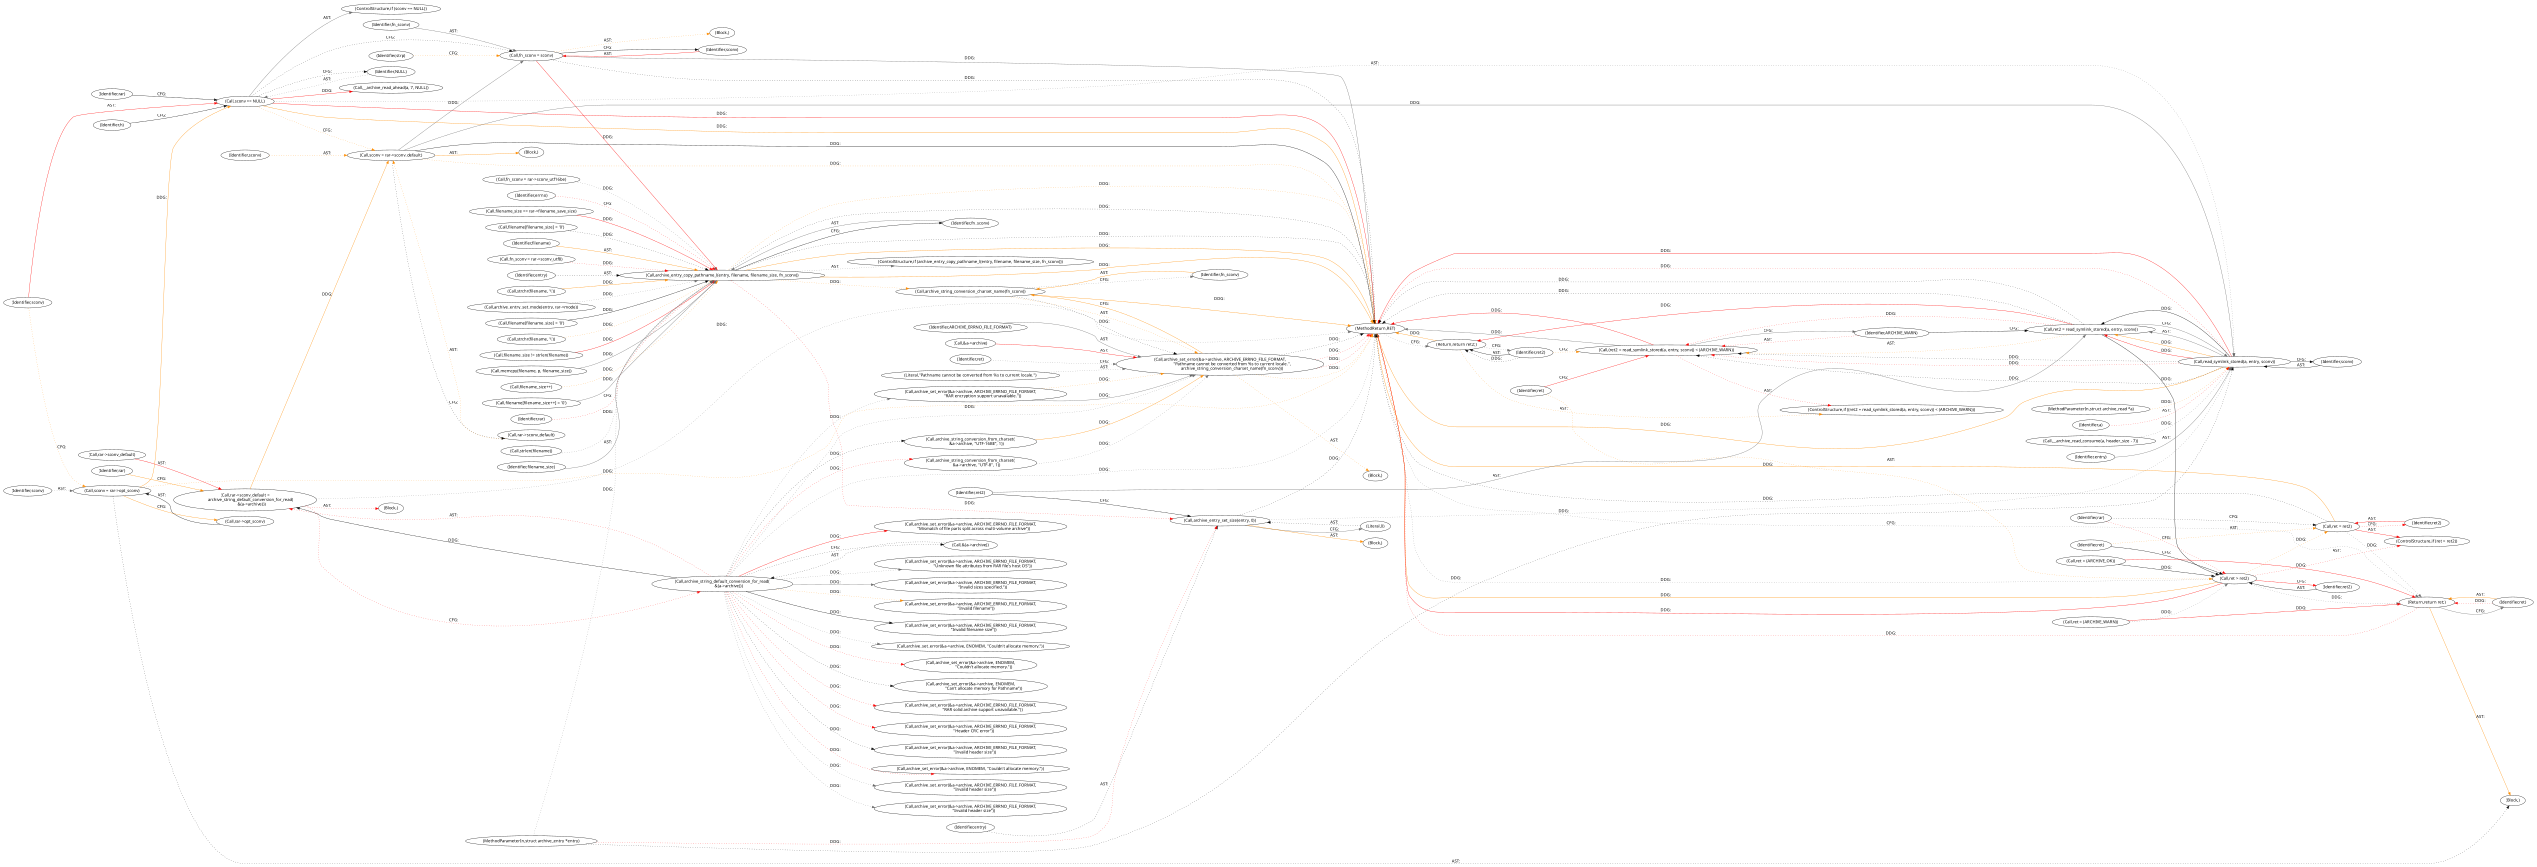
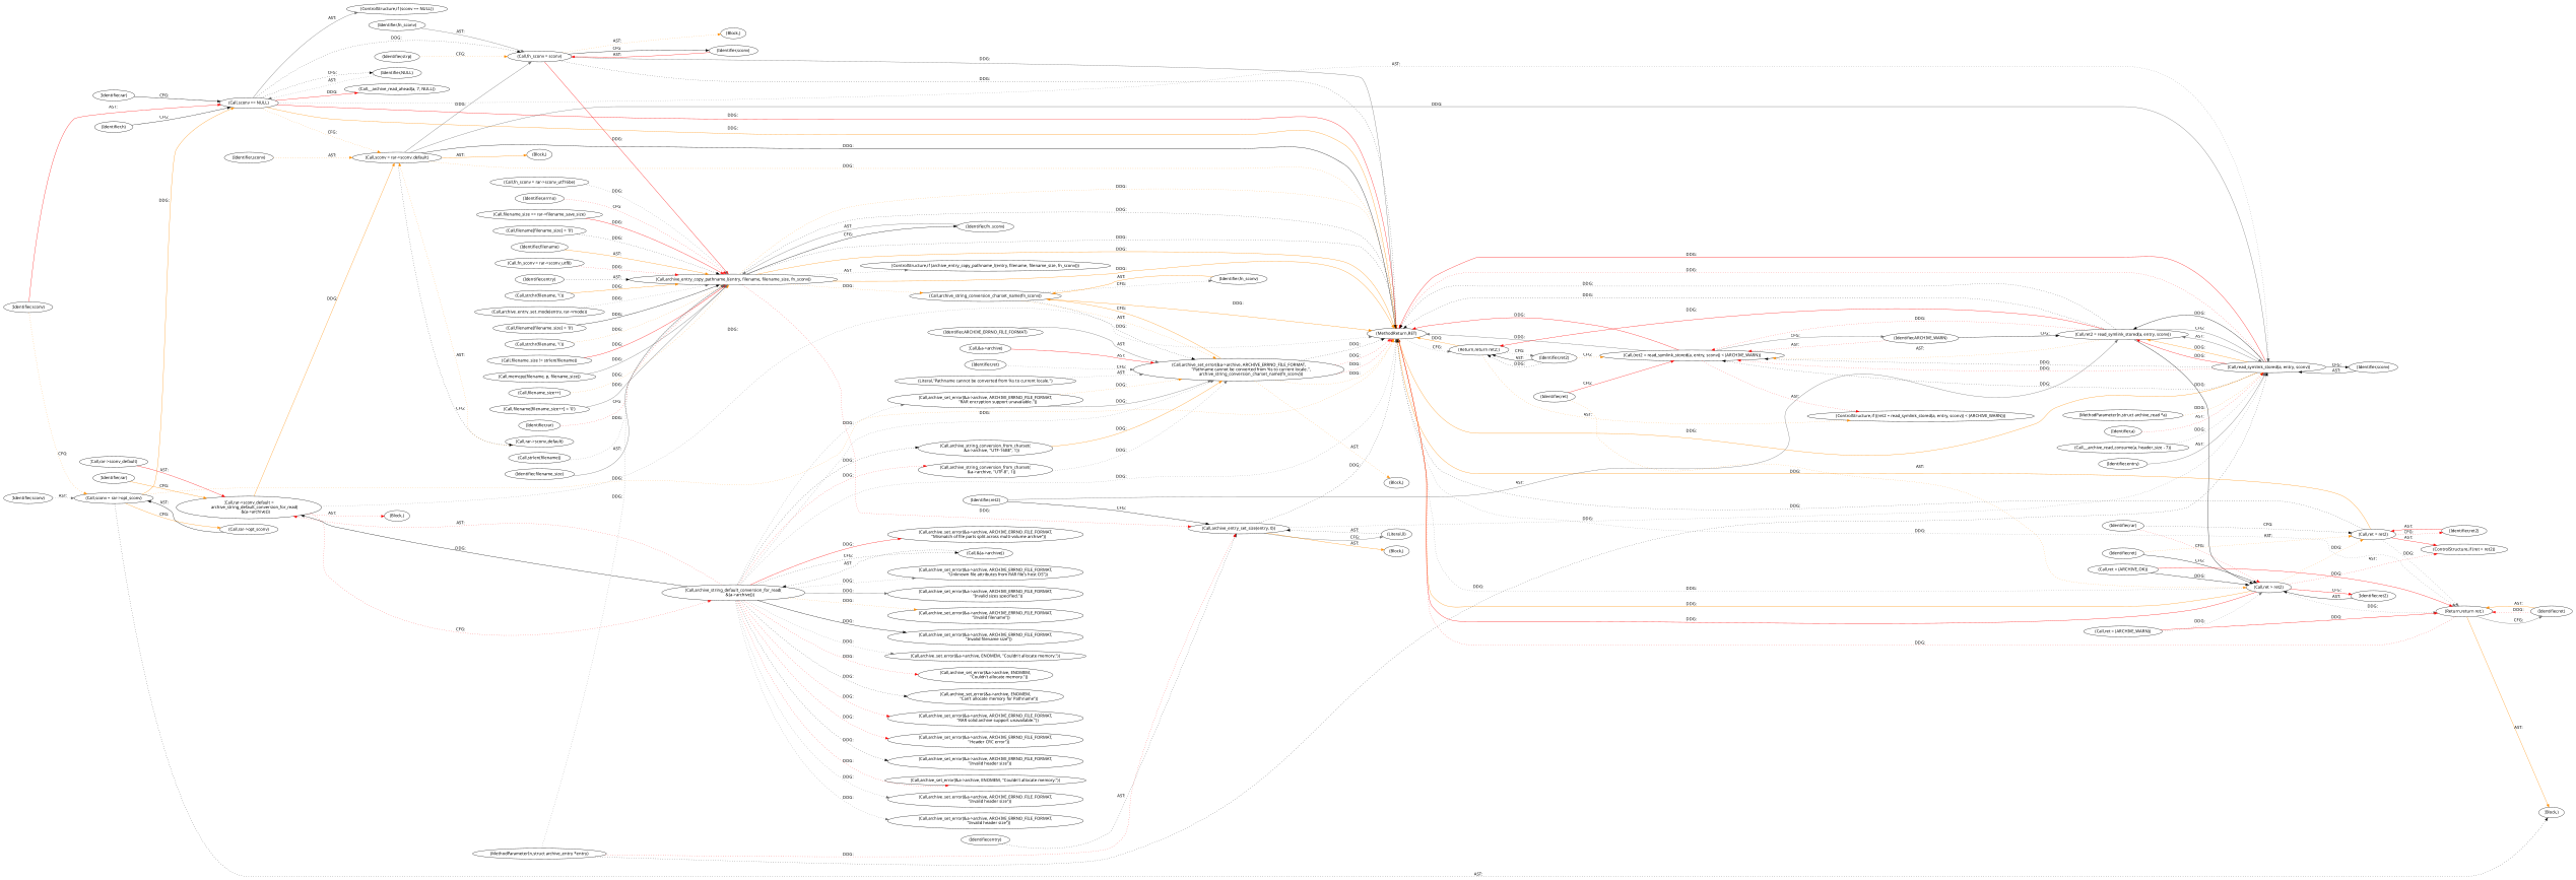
  digraph {
    fontname="Noto Sans"
    rankdir=LR
    node [fontname="Noto Sans"]
    edge [color=gray40 fontname="Noto Sans" style=dotted]
    n1 [label="(Call,fn_sconv = sconv)"]
    n2 [label="(Call,archive_entry_copy_pathname_l(entry, filename, filename_size, fn_sconv))"]
    n3 [label="(Block,)"]
    n4 [label="(Identifier,sconv)"]
    n5 [label="(MethodReturn,RET)"]
    n6 [label="(Call,archive_string_conversion_charset_name(fn_sconv))"]
    n7 [label="(Call,archive_entry_set_size(entry, 0))"]
    n8 [label="(Identifier,fn_sconv)"]
    n9 [label="(ControlStructure,if (archive_entry_copy_pathname_l(entry, filename, filename_size, fn_sconv)))"]
    n10 [label="(Return,return ret2;)"]
    n11 [label="(Return,return ret;)"]
    n12 [label="(Call,sconv == NULL)"]
    n13 [label="(Call,read_symlink_stored(a, entry, sconv))"]
    n14 [label="(Identifier,NULL)"]
    n15 [label="(Call,__archive_read_ahead(a, 7, NULL))"]
    n16 [label="(ControlStructure,if (sconv == NULL))"]
    n17 [label="(Call,sconv = rar->sconv_default)"]
    n18 [label="(Call,(ret2 = read_symlink_stored(a, entry, sconv)) < (ARCHIVE_WARN))"]
    n19 [label="(Call,ret2 = read_symlink_stored(a, entry, sconv))"]
    n20 [label="(Identifier,sconv)"]
    n21 [label="(Call,sconv = rar->opt_sconv)"]
    n22 [label="(Block,)"]
    n23 [label="(Call,rar->opt_sconv)"]
    n24 [label="(Block,)"]
    n25 [label="(Call,rar->sconv_default)"]
    n26 [label="(Call,rar->sconv_default =\n          archive_string_default_conversion_for_read(\n            &(a->archive)))"]
    n27 [label="(Call,archive_string_default_conversion_for_read(\n            &(a->archive)))"]
    n28 [label="(Block,)"]
    n29 [label="(Call,archive_set_error(&a->archive, ARCHIVE_ERRNO_FILE_FORMAT,\n                      \"Pathname cannot be converted from %s to current locale.\",\n                      archive_string_conversion_charset_name(fn_sconv)))"]
    n30 [label="(Call,archive_set_error(&a->archive, ENOMEM, \"Couldn't allocate memory.\"))"]
    n31 [label="(Call,archive_set_error(&a->archive, ENOMEM,\n                        \"Couldn't allocate memory.\"))"]
    n32 [label="(Call,archive_set_error(&a->archive, ENOMEM,\n                        \"Can't allocate memory for Pathname\"))"]
    n33 [label="(Call,archive_set_error(&a->archive, ARCHIVE_ERRNO_FILE_FORMAT,\n                      \"RAR solid archive support unavailable.\"))"]
    n34 [label="(Call,archive_set_error(&a->archive, ARCHIVE_ERRNO_FILE_FORMAT,\n      \"Header CRC error\"))"]
    n35 [label="(Call,archive_set_error(&a->archive, ARCHIVE_ERRNO_FILE_FORMAT,\n        \"Invalid header size\"))"]
    n36 [label="(Call,archive_set_error(&a->archive, ENOMEM, \"Couldn't allocate memory.\"))"]
    n37 [label="(Call,archive_string_conversion_from_charset(\n           &a->archive, \"UTF-8\", 1))"]
    n38 [label="(Call,archive_set_error(&a->archive, ARCHIVE_ERRNO_FILE_FORMAT,\n        \"Invalid header size\"))"]
    n39 [label="(Call,archive_set_error(&a->archive, ARCHIVE_ERRNO_FILE_FORMAT,\n      \"Invalid header size\"))"]
    n40 [label="(Call,archive_set_error(&a->archive, ARCHIVE_ERRNO_FILE_FORMAT,\n                      \"RAR encryption support unavailable.\"))"]
    n41 [label="(Call,archive_set_error(&a->archive, ARCHIVE_ERRNO_FILE_FORMAT,\n      \"Mismatch of file parts split across multi-volume archive\"))"]
    n42 [label="(Call,archive_string_conversion_from_charset(\n           &a->archive, \"UTF-16BE\", 1))"]
    n43 [label="(Call,&(a->archive))"]
    n44 [label="(Call,archive_set_error(&a->archive, ARCHIVE_ERRNO_FILE_FORMAT,\n                      \"Unknown file attributes from RAR file's host OS\"))"]
    n45 [label="(Call,archive_set_error(&a->archive, ARCHIVE_ERRNO_FILE_FORMAT,\n                      \"Invalid sizes specified.\"))"]
    n46 [label="(Call,archive_set_error(&a->archive, ARCHIVE_ERRNO_FILE_FORMAT,\n          \"Invalid filename\"))"]
    n47 [label="(Call,archive_set_error(&a->archive, ARCHIVE_ERRNO_FILE_FORMAT,\n      \"Invalid filename size\"))"]
    n48 [label="(Block,)"]
    n49 [label="(Identifier,fn_sconv)"]
    n50 [label="(Literal,0)"]
    n51 [label="(Block,)"]
    n52 [label="(ControlStructure,if ((ret2 = read_symlink_stored(a, entry, sconv)) < (ARCHIVE_WARN)))"]
    n53 [label="(Identifier,ARCHIVE_WARN)"]
    n54 [label="(Call,ret > ret2)"]
    n55 [label="(Identifier,ret2)"]
    n56 [label="(Call,ret = ret2)"]
    n57 [label="(Identifier,ret2)"]
    n58 [label="(ControlStructure,if (ret > ret2))"]
    n59 [label="(Identifier,ret2)"]
    n60 [label="(Identifier,ret)"]
    n61 [label="(Call,strchr(filename, '\\'))"]
    n62 [label="(Call,filename_size != strlen(filename))"]
    n63 [label="(Identifier,rar)"]
    n64 [label="(Identifier,ret)"]
    n65 [label="(Call,ret = (ARCHIVE_WARN))"]
    n66 [label="(Identifier,sconv)"]
    n67 [label="(Call,memcpy(filename, p, filename_size))"]
    n68 [label="(Identifier,ARCHIVE_ERRNO_FILE_FORMAT)"]
    n69 [label="(Call,filename_size++)"]
    n70 [label="(Call,filename[filename_size++] = '\0')"]
    n71 [label="(Identifier,rar)"]
    n72 [label="(Call,strlen(filename))"]
    n73 [label="(Identifier,filename_size)"]
    n74 [label="(Call,fn_sconv = rar->sconv_utf16be)"]
    n75 [label="(Identifier,h)"]
    n76 [label="(Identifier,errno)"]
    n77 [label="(Call,&a->archive)"]
    n78 [label="(Identifier,entry)"]
    n79 [label="(Identifier,ret)"]
    n80 [label="(Call,ret = (ARCHIVE_OK))"]
    n81 [label="(Literal,\"Pathname cannot be converted from %s to current locale.\")"]
    n82 [label="(MethodParameterIn,struct archive_read *a)"]
    n83 [label="(Identifier,a)"]
    n84 [label="(MethodParameterIn,struct archive_entry *entry)"]
    n85 [label="(Identifier,sconv)"]
    n86 [label="(Call,filename_size == rar->filename_save_size)"]
    n87 [label="(Identifier,rar)"]
    n88 [label="(Identifier,strp)"]
    n89 [label="(Call,rar->sconv_default)"]
    n90 [label="(Identifier,ret)"]
    n91 [label="(Call,filename[filename_size] = '\0')"]
    n92 [label="(Call,__archive_read_consume(a, header_size - 7))"]
    n93 [label="(Identifier,sconv)"]
    n94 [label="(Identifier,filename)"]
    n95 [label="(Call,fn_sconv = rar->sconv_utf8)"]
    n96 [label="(Identifier,entry)"]
    n97 [label="(Identifier,entry)"]
    n98 [label="(Identifier,fn_sconv)"]
    n99 [label="(Identifier,rar)"]
    n100 [label="(Call,strchr(filename, '\\'))"]
    n101 [label="(Call,archive_entry_set_mode(entry, rar->mode))"]
    n102 [label="(Call,filename[filename_size] = '\0')"]
    n103 [label="(Identifier,ret2)"]
    n1 -> n2 [color=red label="DDG: " style=solid]
    n1 -> n3 [color=darkorange label="AST: "]
    n1 -> n4 [color=black label="CFG: " style=solid]
    n1 -> n5 [label="DDG: " style=solid]
    n1 -> n5 [color=black label="DDG: "]
    n2 -> n5 [color=darkorange label="DDG: " style=solid]
    n2 -> n5 [color=darkorange label="DDG: "]
    n2 -> n5 [color=black label="DDG: "]
    n2 -> n5 [color=black label="DDG: "]
    n2 -> n5 [color=darkorange label="DDG: " style=solid]
    n2 -> n6 [color=darkorange label="DDG: "]
    n2 -> n7 [color=red label="DDG: "]
    n2 -> n8 [color=black label="CFG: " style=solid]
    n2 -> n9 [label="AST: "]
    n4 -> n1 [color=red label="AST: " style=solid]
    n5 -> n10 [label="CFG: "]
-   n5 -> n11 [label="CFG: "]
+   n5 -> n11 [label="DDG: "]
    n6 -> n5 [color=darkorange label="DDG: " style=solid]
    n6 -> n29 [color=darkorange label="AST: "]
    n6 -> n29 [color=black label="DDG: "]
    n6 -> n49 [label="CFG: "]
    n7 -> n5 [color=black label="DDG: "]
    n7 -> n13 [label="DDG: "]
    n7 -> n50 [label="CFG: " style=solid]
    n7 -> n51 [color=darkorange label="AST: " style=solid]
    n8 -> n2 [label="AST: " style=solid]
    n10 -> n5 [color=darkorange label="DDG: " style=solid]
    n10 -> n52 [color=darkorange label="AST: "]
    n10 -> n55 [label="CFG: "]
    n11 -> n5 [color=red label="DDG: "]
    n11 -> n22 [color=darkorange label="AST: " style=solid]
    n11 -> n60 [label="CFG: " style=solid]
-   n12 -> n1 [color=black label="CFG: "]
+   n12 -> n1 [color=black label="DDG: "]
    n12 -> n5 [color=darkorange label="DDG: " style=solid]
    n12 -> n5 [color=red label="DDG: " style=solid]
    n12 -> n13 [label="AST: "]
    n12 -> n14 [color=black label="CFG: "]
    n12 -> n15 [color=red label="DDG: " style=solid]
    n12 -> n16 [label="AST: " style=solid]
    n12 -> n17 [color=darkorange label="CFG: "]
    n13 -> n5 [color=red label="DDG: "]
    n13 -> n5 [color=red label="DDG: " style=solid]
    n13 -> n5 [color=darkorange label="DDG: " style=solid]
    n13 -> n18 [color=black label="DDG: "]
    n13 -> n18 [color=red label="DDG: "]
    n13 -> n18 [color=black label="DDG: "]
    n13 -> n19 [label="AST: " style=solid]
    n13 -> n19 [color=darkorange label="DDG: " style=solid]
    n13 -> n19 [color=red label="DDG: " style=solid]
    n13 -> n19 [color=black label="DDG: " style=solid]
    n13 -> n20 [color=black label="CFG: " style=solid]
    n14 -> n12 [label="AST: "]
    n17 -> n1 [label="DDG: " style=solid]
    n17 -> n5 [color=darkorange label="DDG: "]
    n17 -> n5 [color=black label="DDG: " style=solid]
    n17 -> n13 [label="DDG: " style=solid]
    n17 -> n24 [color=darkorange label="AST: " style=solid]
    n17 -> n25 [color=black label="CFG: "]
    n18 -> n5 [color=red label="DDG: " style=solid]
    n18 -> n5 [label="DDG: " style=solid]
    n18 -> n52 [color=red label="AST: "]
    n18 -> n53 [label="CFG: " style=solid]
    n19 -> n5 [color=black label="DDG: "]
    n19 -> n5 [color=black label="DDG: "]
    n19 -> n10 [color=red label="DDG: " style=solid]
    n19 -> n13 [label="CFG: " style=solid]
    n19 -> n18 [color=darkorange label="AST: "]
    n19 -> n18 [color=red label="DDG: "]
    n19 -> n54 [color=black label="DDG: " style=solid]
    n20 -> n13 [color=black label="AST: " style=solid]
    n21 -> n5 [color=darkorange label="DDG: "]
    n21 -> n12 [color=darkorange label="DDG: " style=solid]
    n21 -> n22 [color=black label="AST: "]
    n21 -> n23 [color=darkorange label="CFG: " style=solid]
    n23 -> n21 [color=black label="AST: " style=solid]
    n25 -> n17 [color=darkorange label="AST: "]
    n26 -> n5 [label="DDG: "]
    n26 -> n17 [color=darkorange label="DDG: " style=solid]
    n26 -> n27 [color=red label="CFG: "]
    n26 -> n28 [color=red label="AST: "]
    n27 -> n5 [label="DDG: "]
    n27 -> n26 [color=red label="AST: "]
    n27 -> n26 [color=black label="DDG: " style=solid]
    n27 -> n29 [label="DDG: "]
    n27 -> n30 [label="DDG: "]
    n27 -> n31 [color=red label="DDG: "]
    n27 -> n32 [color=black label="DDG: "]
    n27 -> n33 [color=red label="DDG: "]
    n27 -> n34 [color=red label="DDG: "]
    n27 -> n35 [color=black label="DDG: "]
    n27 -> n36 [color=red label="DDG: "]
    n27 -> n37 [color=red label="DDG: "]
    n27 -> n38 [label="DDG: "]
    n27 -> n39 [label="DDG: "]
    n27 -> n40 [label="DDG: "]
    n27 -> n41 [color=red label="DDG: " style=solid]
    n27 -> n42 [color=black label="DDG: "]
    n27 -> n43 [color=black label="CFG: "]
    n27 -> n44 [label="DDG: "]
    n27 -> n45 [label="DDG: " style=solid]
    n27 -> n46 [color=darkorange label="DDG: "]
    n27 -> n47 [color=black label="DDG: " style=solid]
    n29 -> n5 [color=red label="DDG: "]
    n29 -> n5 [color=red label="DDG: "]
    n29 -> n5 [color=darkorange label="DDG: "]
    n29 -> n5 [color=black label="DDG: "]
    n29 -> n6 [color=darkorange label="CFG: " style=solid]
    n29 -> n48 [color=darkorange label="AST: "]
    n37 -> n29 [label="DDG: "]
    n40 -> n29 [label="DDG: " style=solid]
    n40 -> n29 [color=darkorange label="DDG: "]
    n42 -> n29 [color=darkorange label="DDG: " style=solid]
    n43 -> n27 [color=black label="AST: "]
    n49 -> n6 [color=darkorange label="AST: " style=solid]
    n50 -> n7 [color=black label="AST: "]
    n53 -> n18 [color=red label="AST: "]
    n53 -> n19 [color=black label="CFG: " style=solid]
    n54 -> n5 [color=darkorange label="DDG: " style=solid]
    n54 -> n5 [color=red label="DDG: " style=solid]
    n54 -> n5 [label="DDG: "]
    n54 -> n11 [label="DDG: "]
    n54 -> n56 [color=darkorange label="DDG: "]
    n54 -> n57 [color=red label="CFG: " style=solid]
    n54 -> n58 [color=red label="AST: "]
    n55 -> n10 [color=black label="AST: " style=solid]
    n55 -> n10 [color=black label="DDG: "]
    n55 -> n18 [color=darkorange label="CFG: "]
    n56 -> n5 [color=darkorange label="DDG: " style=solid]
    n56 -> n5 [color=black label="DDG: "]
    n56 -> n11 [label="DDG: "]
    n56 -> n58 [color=red label="AST: " style=solid]
    n56 -> n59 [color=red label="CFG: "]
    n57 -> n54 [color=black label="AST: " style=solid]
    n59 -> n56 [color=red label="AST: " style=solid]
    n60 -> n11 [color=darkorange label="AST: " style=solid]
    n60 -> n11 [color=red label="DDG: "]
    n61 -> n2 [color=darkorange label="DDG: "]
    n62 -> n2 [color=red label="DDG: " style=solid]
    n63 -> n26 [color=darkorange label="CFG: " style=solid]
    n64 -> n54 [color=black label="CFG: " style=solid]
    n64 -> n56 [color=darkorange label="AST: "]
    n65 -> n11 [color=red label="DDG: " style=solid]
    n65 -> n54 [label="DDG: "]
    n66 -> n21 [label="AST: "]
    n67 -> n2 [label="DDG: " style=solid]
    n68 -> n29 [label="AST: " style=solid]
    n69 -> n2 [color=darkorange label="DDG: "]
    n70 -> n2 [label="DDG: " style=solid]
    n71 -> n2 [color=red label="CFG: "]
    n72 -> n2 [label="DDG: "]
    n73 -> n2 [label="AST: " style=solid]
    n74 -> n2 [label="DDG: "]
    n75 -> n12 [color=black label="CFG: " style=solid]
    n76 -> n2 [color=red label="CFG: "]
    n77 -> n29 [color=red label="AST: " style=solid]
    n78 -> n7 [color=black label="AST: "]
    n79 -> n29 [label="CFG: "]
    n80 -> n11 [color=red label="DDG: " style=solid]
    n80 -> n54 [color=black label="DDG: " style=solid]
    n81 -> n29 [label="AST: "]
    n82 -> n13 [color=darkorange label="DDG: "]
    n83 -> n13 [color=red label="AST: "]
    n84 -> n2 [label="DDG: "]
    n84 -> n7 [color=red label="DDG: "]
    n84 -> n13 [color=black label="DDG: "]
    n85 -> n17 [color=darkorange label="AST: "]
    n86 -> n2 [color=red label="DDG: " style=solid]
    n87 -> n12 [color=black label="CFG: " style=solid]
    n88 -> n1 [color=darkorange label="CFG: "]
    n89 -> n26 [color=red label="AST: " style=solid]
    n90 -> n18 [color=red label="CFG: " style=solid]
    n90 -> n54 [color=darkorange label="AST: "]
    n91 -> n2 [color=black label="DDG: "]
    n92 -> n13 [label="DDG: "]
    n93 -> n12 [color=red label="AST: " style=solid]
    n93 -> n21 [color=darkorange label="CFG: "]
    n94 -> n2 [color=darkorange label="AST: " style=solid]
    n95 -> n2 [color=red label="DDG: "]
    n96 -> n2 [color=black label="AST: "]
    n97 -> n13 [label="AST: " style=solid]
    n98 -> n1 [label="AST: " style=solid]
    n99 -> n54 [color=red label="CFG: "]
    n99 -> n56 [color=black label="CFG: "]
    n100 -> n2 [color=darkorange label="DDG: " style=solid]
    n101 -> n2 [label="DDG: "]
    n102 -> n2 [color=black label="DDG: " style=solid]
    n103 -> n7 [color=black label="CFG: " style=solid]
    n103 -> n19 [label="AST: " style=solid]
  }
